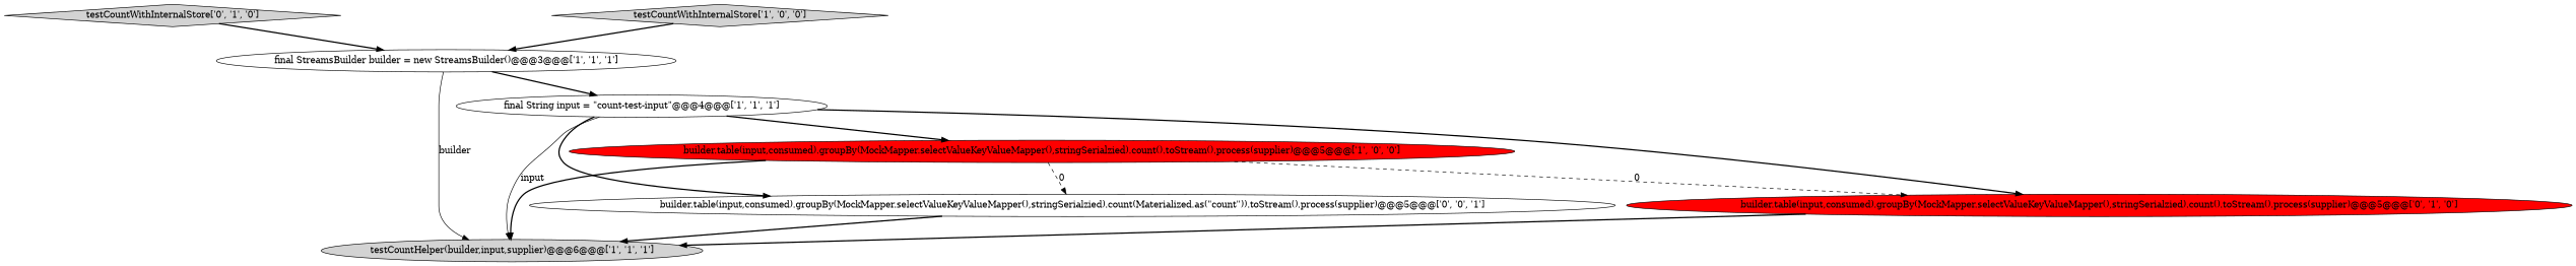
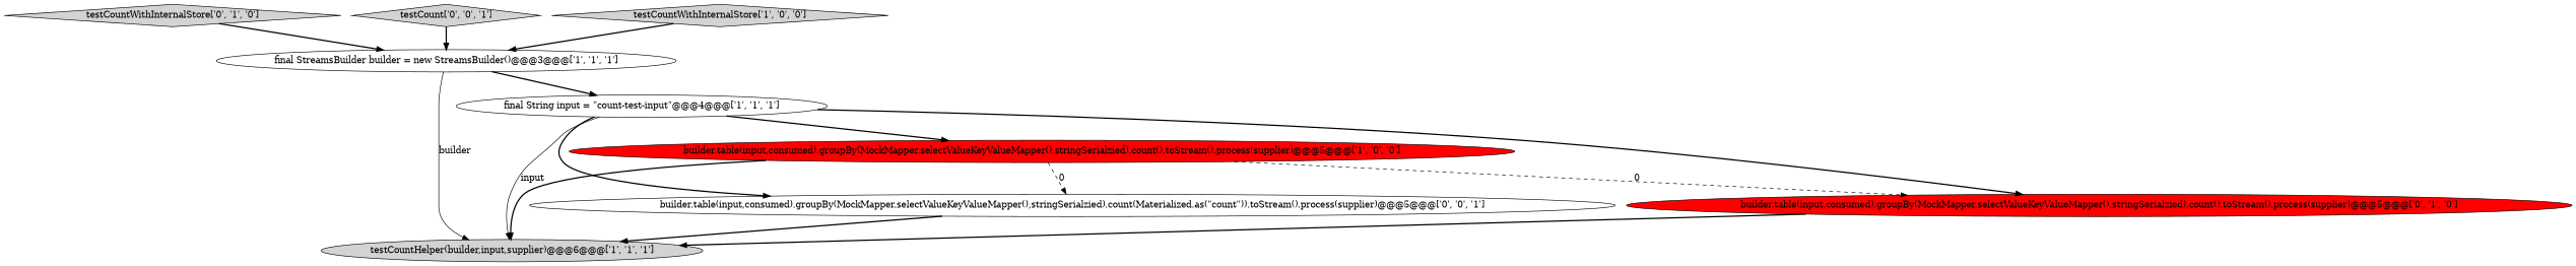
  digraph {
    node [fillcolor=lightgray shape=ellipse style=filled]
    edge [style=bold]
    n1 [label="testCountHelper(builder,input,supplier)@@@6@@@['1', '1', '1']"]
    n2 [label="testCountWithInternalStore['0', '1', '0']" shape=diamond]
    n3 [fillcolor=white label="final StreamsBuilder builder = new StreamsBuilder()@@@3@@@['1', '1', '1']"]
    n4 [fillcolor=white label="final String input = \"count-test-input\"@@@4@@@['1', '1', '1']"]
    n5 [fillcolor=white label="builder.table(input,consumed).groupBy(MockMapper.selectValueKeyValueMapper(),stringSerialzied).count(Materialized.as(\"count\")).toStream().process(supplier)@@@5@@@['0', '0', '1']"]
    n6 [fillcolor=red label="builder.table(input,consumed).groupBy(MockMapper.selectValueKeyValueMapper(),stringSerialzied).count().toStream().process(supplier)@@@5@@@['0', '1', '0']"]
    n7 [fillcolor=red label="builder.table(input,consumed).groupBy(MockMapper.selectValueKeyValueMapper(),stringSerialzied).count().toStream().process(supplier)@@@5@@@['1', '0', '0']"]
+   n8 [label="testCount['0', '0', '1']" shape=diamond]
    n9 [label="testCountWithInternalStore['1', '0', '0']" shape=diamond]
    n2 -> n3
    n3 -> n1 [label=builder style=solid]
    n3 -> n4
    n4 -> n1 [label=input style=solid]
    n4 -> n5
    n4 -> n6
    n4 -> n7
    n5 -> n1
    n6 -> n1
    n7 -> n1
    n7 -> n5 [label=0 style=dashed]
    n7 -> n6 [label=0 style=dashed]
+   n8 -> n3
    n9 -> n3
  }
